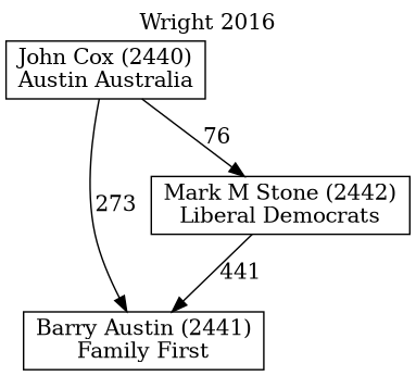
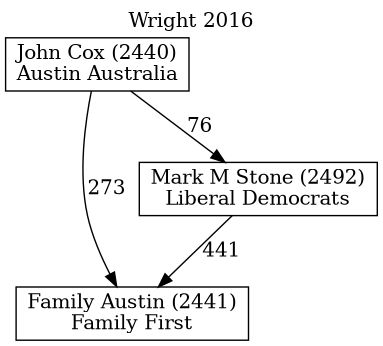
  digraph {
    label="Wright 2016"
    labelloc=t
    mclimit=10
    node [shape=box]
-   n1 [label="Barry Austin (2441)\nFamily First"]
-   n2 [label="Mark M Stone (2442)\nLiberal Democrats"]
+   n1 [label="Family Austin (2441)\nFamily First"]
+   n2 [label="Mark M Stone (2492)\nLiberal Democrats"]
    n3 [label="John Cox (2440)\nAustin Australia"]
    n2 -> n1 [label=441]
    n3 -> n1 [label=273]
    n3 -> n2 [label=76]
  }
